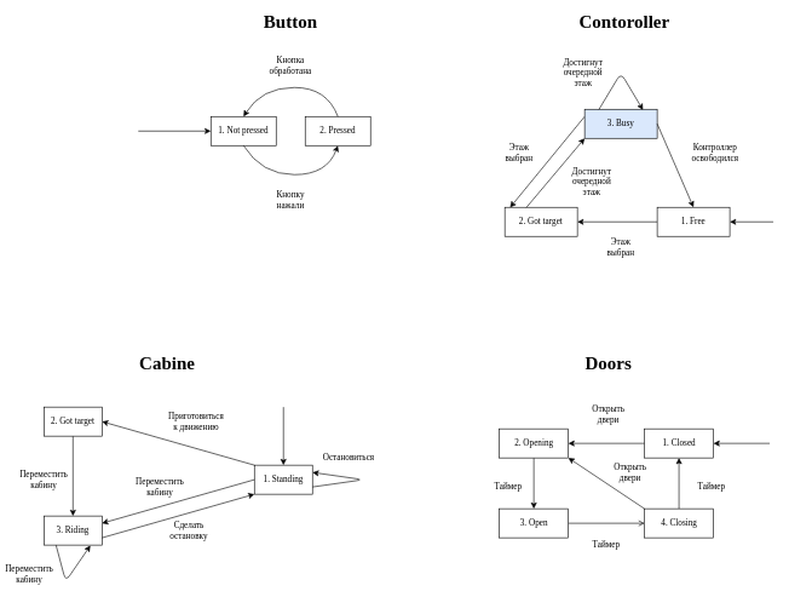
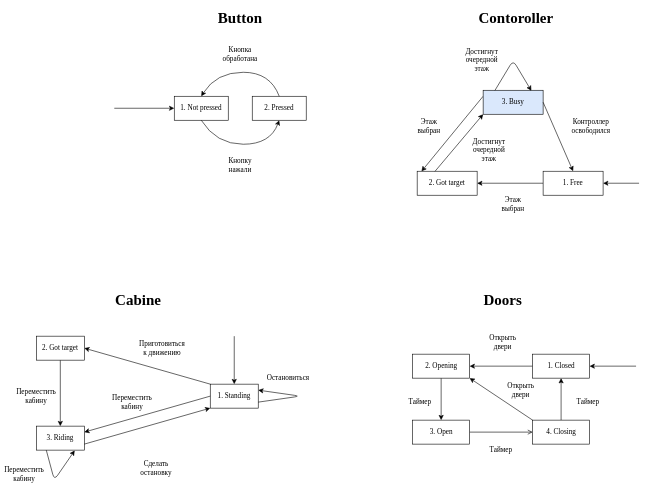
  <mxCell id="0" />
  <mxCell id="1" parent="0" />
  <mxCell id="2" value="&lt;b style=&quot;font-size: 25px;&quot;&gt;&lt;font style=&quot;font-size: 25px;&quot;&gt;Button&lt;/font&gt;&lt;/b&gt;" style="text;html=1;strokeColor=none;fillColor=none;align=center;verticalAlign=middle;whiteSpace=wrap;rounded=0;fontFamily=Times New Roman;fontSize=25;" parent="1" vertex="1"><mxGeometry x="380" y="20" width="40" height="20" as="geometry" /></mxCell>
  <mxCell id="3" value="Кнопку нажали" style="text;html=1;strokeColor=none;fillColor=none;align=center;verticalAlign=middle;whiteSpace=wrap;rounded=0;fontFamily=Times New Roman;" parent="1" vertex="1"><mxGeometry x="380" y="265" width="40" height="20" as="geometry" /></mxCell>
  <mxCell id="4" value="&lt;font style=&quot;font-size: 25px;&quot;&gt;&lt;b style=&quot;font-size: 25px;&quot;&gt;Contoroller&lt;/b&gt;&lt;/font&gt;" style="text;html=1;strokeColor=none;fillColor=none;align=center;verticalAlign=middle;whiteSpace=wrap;rounded=0;fontFamily=Times New Roman;fontSize=25;" parent="1" vertex="1"><mxGeometry x="840" y="20" width="40" height="20" as="geometry" /></mxCell>
  <mxCell id="5" value="" style="endArrow=classic;html=1;exitX=0;exitY=0.5;exitDx=0;exitDy=0;entryX=1;entryY=0.5;entryDx=0;entryDy=0;fontFamily=Times New Roman;" parent="1" source="24" target="23" edge="1"><mxGeometry width="50" height="50" relative="1" as="geometry"><mxPoint x="943.97" y="330" as="sourcePoint" /><mxPoint x="795" y="330" as="targetPoint" /></mxGeometry></mxCell>
  <mxCell id="6" value="&lt;b style=&quot;font-size: 25px;&quot;&gt;&lt;font style=&quot;font-size: 25px;&quot;&gt;Cabine&lt;/font&gt;&lt;/b&gt;" style="text;html=1;strokeColor=none;fillColor=none;align=center;verticalAlign=middle;whiteSpace=wrap;rounded=0;fontFamily=Times New Roman;fontSize=25;" parent="1" vertex="1"><mxGeometry x="210" y="490" width="40" height="20" as="geometry" /></mxCell>
  <mxCell id="7" value="" style="endArrow=classic;html=1;exitX=0.204;exitY=0.972;exitDx=0;exitDy=0;entryX=0.8;entryY=1.016;entryDx=0;entryDy=0;fontFamily=Times New Roman;entryPerimeter=0;exitPerimeter=0;" parent="1" source="17" target="17" edge="1"><mxGeometry width="50" height="50" relative="1" as="geometry"><mxPoint x="-30" y="820" as="sourcePoint" /><mxPoint x="100" y="800" as="targetPoint" /><Array as="points"><mxPoint x="90" y="800" /></Array></mxGeometry></mxCell>
  <mxCell id="8" value="&lt;b style=&quot;font-size: 25px;&quot;&gt;&lt;font style=&quot;font-size: 25px;&quot;&gt;Doors&lt;/font&gt;&lt;/b&gt;" style="text;html=1;strokeColor=none;fillColor=none;align=center;verticalAlign=middle;whiteSpace=wrap;rounded=0;fontFamily=Times New Roman;fontSize=25;" parent="1" vertex="1"><mxGeometry x="817.5" y="490" width="40" height="20" as="geometry" /></mxCell>
  <mxCell id="9" value="" style="endArrow=classic;html=1;entryX=0.5;entryY=0;entryDx=0;entryDy=0;fontFamily=Times New Roman;" parent="1" source="20" target="21" edge="1"><mxGeometry width="50" height="50" relative="1" as="geometry"><mxPoint x="706.46" y="623" as="sourcePoint" /><mxPoint x="715.187" y="697.601" as="targetPoint" /></mxGeometry></mxCell>
  <mxCell id="10" value="" style="endArrow=open;html=1;exitX=1;exitY=0.5;exitDx=0;exitDy=0;entryX=0;entryY=0.5;entryDx=0;entryDy=0;fontFamily=Times New Roman;" parent="1" source="21" target="22" edge="1"><mxGeometry width="50" height="50" relative="1" as="geometry"><mxPoint x="777.095" y="733.833" as="sourcePoint" /><mxPoint x="891.347" y="729.886" as="targetPoint" /></mxGeometry></mxCell>
  <mxCell id="11" value="" style="endArrow=classic;html=1;exitX=0.5;exitY=0;exitDx=0;exitDy=0;fontFamily=Times New Roman;" parent="1" source="22" target="19" edge="1"><mxGeometry width="50" height="50" relative="1" as="geometry"><mxPoint x="970.52" y="708" as="sourcePoint" /><mxPoint x="959.32" y="632.678" as="targetPoint" /></mxGeometry></mxCell>
  <mxCell id="12" value="" style="endArrow=classic;html=1;entryX=1;entryY=0.5;entryDx=0;entryDy=0;exitX=0;exitY=0.5;exitDx=0;exitDy=0;fontFamily=Times New Roman;" parent="1" source="19" target="20" edge="1"><mxGeometry width="50" height="50" relative="1" as="geometry"><mxPoint x="892.5" y="600" as="sourcePoint" /><mxPoint x="779.32" y="597.322" as="targetPoint" /></mxGeometry></mxCell>
  <mxCell id="13" value="" style="endArrow=classic;html=1;entryX=1;entryY=1;entryDx=0;entryDy=0;exitX=0;exitY=0;exitDx=0;exitDy=0;fontFamily=Times New Roman;" parent="1" source="22" target="20" edge="1"><mxGeometry width="50" height="50" relative="1" as="geometry"><mxPoint x="895.637" y="697.346" as="sourcePoint" /><mxPoint x="779.32" y="632.678" as="targetPoint" /></mxGeometry></mxCell>
  <mxCell id="14" value="Таймер" style="text;html=1;strokeColor=none;fillColor=none;align=center;verticalAlign=middle;whiteSpace=wrap;rounded=0;fontFamily=Times New Roman;" parent="1" vertex="1"><mxGeometry x="960" y="660" width="40" height="20" as="geometry" /></mxCell>
  <mxCell id="15" value="Таймер" style="text;html=1;strokeColor=none;fillColor=none;align=center;verticalAlign=middle;whiteSpace=wrap;rounded=0;fontFamily=Times New Roman;" parent="1" vertex="1"><mxGeometry x="815" y="740" width="40" height="20" as="geometry" /></mxCell>
  <mxCell id="16" value="Таймер" style="text;html=1;strokeColor=none;fillColor=none;align=center;verticalAlign=middle;whiteSpace=wrap;rounded=0;fontFamily=Times New Roman;" parent="1" vertex="1"><mxGeometry x="680" y="660" width="40" height="20" as="geometry" /></mxCell>
  <mxCell id="17" value="3. Riding" style="rounded=0;whiteSpace=wrap;html=1;fontFamily=Times New Roman;" parent="1" vertex="1"><mxGeometry x="60" y="710" width="80" height="40" as="geometry" /></mxCell>
  <mxCell id="18" value="1. Standing" style="rounded=0;whiteSpace=wrap;html=1;fontFamily=Times New Roman;" parent="1" vertex="1"><mxGeometry x="350" y="640" width="80" height="40" as="geometry" /></mxCell>
  <mxCell id="19" value="1. Closed" style="rounded=0;whiteSpace=wrap;html=1;fontFamily=Times New Roman;" parent="1" vertex="1"><mxGeometry x="887.5" y="590" width="95" height="40" as="geometry" /></mxCell>
  <mxCell id="20" value="2. Opening" style="rounded=0;whiteSpace=wrap;html=1;fontFamily=Times New Roman;" parent="1" vertex="1"><mxGeometry x="687.5" y="590" width="95" height="40" as="geometry" /></mxCell>
  <mxCell id="21" value="3. Open" style="rounded=0;whiteSpace=wrap;html=1;fontFamily=Times New Roman;" parent="1" vertex="1"><mxGeometry x="687.5" y="700" width="95" height="40" as="geometry" /></mxCell>
  <mxCell id="22" value="4. Closing" style="rounded=0;whiteSpace=wrap;html=1;fontFamily=Times New Roman;" parent="1" vertex="1"><mxGeometry x="887.5" y="700" width="95" height="40" as="geometry" /></mxCell>
  <mxCell id="23" value="2. Got target" style="rounded=0;whiteSpace=wrap;html=1;fontFamily=Times New Roman;" parent="1" vertex="1"><mxGeometry x="695" y="285" width="100" height="40" as="geometry" /></mxCell>
  <mxCell id="24" value="1. Free" style="rounded=0;whiteSpace=wrap;html=1;fontFamily=Times New Roman;" parent="1" vertex="1"><mxGeometry x="905" y="285" width="100" height="40" as="geometry" /></mxCell>
  <mxCell id="25" value="1. Not pressed" style="rounded=0;whiteSpace=wrap;html=1;fontFamily=Times New Roman;" parent="1" vertex="1"><mxGeometry x="290" y="160" width="90" height="40" as="geometry" /></mxCell>
  <mxCell id="26" value="2. Pressed" style="rounded=0;whiteSpace=wrap;html=1;fontFamily=Times New Roman;" parent="1" vertex="1"><mxGeometry x="420" y="160" width="90" height="40" as="geometry" /></mxCell>
  <mxCell id="27" value="Кнопка обработана" style="text;html=1;strokeColor=none;fillColor=none;align=center;verticalAlign=middle;whiteSpace=wrap;rounded=0;fontFamily=Times New Roman;" parent="1" vertex="1"><mxGeometry x="380" y="80" width="40" height="20" as="geometry" /></mxCell>
  <mxCell id="28" value="" style="endArrow=classic;html=1;entryX=1;entryY=0.5;entryDx=0;entryDy=0;fontFamily=Times New Roman;" parent="1" target="19" edge="1"><mxGeometry width="50" height="50" relative="1" as="geometry"><mxPoint x="1060" y="610" as="sourcePoint" /><mxPoint x="677.817" y="594.666" as="targetPoint" /></mxGeometry></mxCell>
  <mxCell id="29" value="Открыть двери" style="text;html=1;strokeColor=none;fillColor=none;align=center;verticalAlign=middle;whiteSpace=wrap;rounded=0;fontFamily=Times New Roman;" parent="1" vertex="1"><mxGeometry x="817.5" y="560" width="40" height="20" as="geometry" /></mxCell>
  <mxCell id="30" value="" style="endArrow=classic;html=1;entryX=1;entryY=0.5;entryDx=0;entryDy=0;fontFamily=Times New Roman;" parent="1" target="24" edge="1"><mxGeometry width="50" height="50" relative="1" as="geometry"><mxPoint x="1065" y="305" as="sourcePoint" /><mxPoint x="1015" y="315" as="targetPoint" /></mxGeometry></mxCell>
  <mxCell id="31" value="" style="endArrow=classic;html=1;entryX=1;entryY=0.25;entryDx=0;entryDy=0;exitX=1;exitY=0.75;exitDx=0;exitDy=0;fontFamily=Times New Roman;" parent="1" source="18" target="18" edge="1"><mxGeometry width="50" height="50" relative="1" as="geometry"><mxPoint x="530" y="650" as="sourcePoint" /><mxPoint x="520" y="680" as="targetPoint" /><Array as="points"><mxPoint x="500" y="660" /></Array></mxGeometry></mxCell>
  <mxCell id="32" value="Переместить кабину" style="text;html=1;strokeColor=none;fillColor=none;align=center;verticalAlign=middle;whiteSpace=wrap;rounded=0;fontFamily=Times New Roman;" parent="1" vertex="1"><mxGeometry x="40" y="650" width="40" height="20" as="geometry" /></mxCell>
  <mxCell id="33" value="Остановиться" style="text;html=1;strokeColor=none;fillColor=none;align=center;verticalAlign=middle;whiteSpace=wrap;rounded=0;fontFamily=Times New Roman;" parent="1" vertex="1"><mxGeometry x="460" y="620" width="40" height="20" as="geometry" /></mxCell>
  <mxCell id="34" value="Этаж выбран" style="text;html=1;strokeColor=none;fillColor=none;align=center;verticalAlign=middle;whiteSpace=wrap;rounded=0;fontFamily=Times New Roman;" parent="1" vertex="1"><mxGeometry x="835" y="330" width="40" height="20" as="geometry" /></mxCell>
  <mxCell id="35" value="" style="endArrow=classic;html=1;entryX=0.072;entryY=0.006;entryDx=0;entryDy=0;exitX=0;exitY=0.25;exitDx=0;exitDy=0;fontFamily=Times New Roman;entryPerimeter=0;" parent="1" source="45" target="23" edge="1"><mxGeometry width="50" height="50" relative="1" as="geometry"><mxPoint x="755" y="295" as="sourcePoint" /><mxPoint x="755" y="315" as="targetPoint" /></mxGeometry></mxCell>
  <mxCell id="36" value="Контроллер освободился" style="text;html=1;strokeColor=none;fillColor=none;align=center;verticalAlign=middle;whiteSpace=wrap;rounded=0;fontFamily=Times New Roman;" parent="1" vertex="1"><mxGeometry x="965" y="200" width="40" height="20" as="geometry" /></mxCell>
  <mxCell id="37" value="" style="endArrow=classic;html=1;exitX=0;exitY=0;exitDx=0;exitDy=0;entryX=1;entryY=0.5;entryDx=0;entryDy=0;fontFamily=Times New Roman;" parent="1" source="18" target="40" edge="1"><mxGeometry width="50" height="50" relative="1" as="geometry"><mxPoint x="220" y="670" as="sourcePoint" /><mxPoint x="250" y="690" as="targetPoint" /><Array as="points" /></mxGeometry></mxCell>
  <mxCell id="38" value="Открыть двери" style="text;html=1;strokeColor=none;fillColor=none;align=center;verticalAlign=middle;whiteSpace=wrap;rounded=0;fontFamily=Times New Roman;" parent="1" vertex="1"><mxGeometry x="847.5" y="640" width="40" height="20" as="geometry" /></mxCell>
  <mxCell id="39" style="edgeStyle=orthogonalEdgeStyle;rounded=0;orthogonalLoop=1;jettySize=auto;html=1;entryX=0.5;entryY=0;entryDx=0;entryDy=0;fontFamily=Times New Roman;" parent="1" source="40" target="17" edge="1"><mxGeometry relative="1" as="geometry" /></mxCell>
  <mxCell id="40" value="2. Got target" style="rounded=0;whiteSpace=wrap;html=1;fontFamily=Times New Roman;" parent="1" vertex="1"><mxGeometry x="60" y="560" width="80" height="40" as="geometry" /></mxCell>
- <mxCell id="41" value="Сделать остановку" style="text;html=1;strokeColor=none;fillColor=none;align=center;verticalAlign=middle;whiteSpace=wrap;rounded=0;fontFamily=Times New Roman;" parent="1" vertex="1"><mxGeometry x="240" y="720" width="40" height="20" as="geometry" /></mxCell>
+ <mxCell id="41" value="Сделать остановку" style="text;html=1;strokeColor=none;fillColor=none;align=center;verticalAlign=middle;whiteSpace=wrap;rounded=0;fontFamily=Times New Roman;" parent="1" vertex="1"><mxGeometry x="240" y="770" width="40" height="20" as="geometry" /></mxCell>
  <mxCell id="42" value="Переместить кабину" style="text;html=1;strokeColor=none;fillColor=none;align=center;verticalAlign=middle;whiteSpace=wrap;rounded=0;fontFamily=Times New Roman;" parent="1" vertex="1"><mxGeometry x="20" y="780" width="40" height="20" as="geometry" /></mxCell>
  <mxCell id="43" value="Приготовиться к движению" style="text;html=1;strokeColor=none;fillColor=none;align=center;verticalAlign=middle;whiteSpace=wrap;rounded=0;fontFamily=Times New Roman;" parent="1" vertex="1"><mxGeometry x="250" y="570" width="40" height="20" as="geometry" /></mxCell>
  <mxCell id="44" value="" style="endArrow=classic;html=1;entryX=0.5;entryY=0;entryDx=0;entryDy=0;fontFamily=Times New Roman;" parent="1" target="18" edge="1"><mxGeometry width="50" height="50" relative="1" as="geometry"><mxPoint x="390" y="560" as="sourcePoint" /><mxPoint x="390" y="580" as="targetPoint" /></mxGeometry></mxCell>
  <mxCell id="45" value="3. Busy" style="rounded=0;whiteSpace=wrap;html=1;fontFamily=Times New Roman;fillColor=#dae8fc;" parent="1" vertex="1"><mxGeometry x="805" y="150" width="100" height="40" as="geometry" /></mxCell>
  <mxCell id="46" value="" style="endArrow=classic;html=1;entryX=0;entryY=1;entryDx=0;entryDy=0;fontFamily=Times New Roman;exitX=0.297;exitY=0.006;exitDx=0;exitDy=0;exitPerimeter=0;" parent="1" source="23" target="45" edge="1"><mxGeometry width="50" height="50" relative="1" as="geometry"><mxPoint x="730" y="280" as="sourcePoint" /><mxPoint x="935" y="250" as="targetPoint" /></mxGeometry></mxCell>
  <mxCell id="47" value="Этаж выбран" style="text;html=1;strokeColor=none;fillColor=none;align=center;verticalAlign=middle;whiteSpace=wrap;rounded=0;fontFamily=Times New Roman;" parent="1" vertex="1"><mxGeometry x="695" y="200" width="40" height="20" as="geometry" /></mxCell>
  <mxCell id="48" value="" style="endArrow=classic;html=1;entryX=0.5;entryY=0;entryDx=0;entryDy=0;exitX=1;exitY=0.5;exitDx=0;exitDy=0;fontFamily=Times New Roman;" parent="1" source="45" target="24" edge="1"><mxGeometry width="50" height="50" relative="1" as="geometry"><mxPoint x="815" y="200" as="sourcePoint" /><mxPoint x="955" y="260" as="targetPoint" /></mxGeometry></mxCell>
  <mxCell id="49" value="" style="endArrow=classic;html=1;exitX=1;exitY=0.75;exitDx=0;exitDy=0;entryX=0;entryY=1;entryDx=0;entryDy=0;fontFamily=Times New Roman;" parent="1" source="17" target="18" edge="1"><mxGeometry width="50" height="50" relative="1" as="geometry"><mxPoint x="300" y="770" as="sourcePoint" /><mxPoint x="340" y="790" as="targetPoint" /></mxGeometry></mxCell>
  <mxCell id="50" value="" style="endArrow=classic;html=1;exitX=0;exitY=0.5;exitDx=0;exitDy=0;entryX=1;entryY=0.25;entryDx=0;entryDy=0;fontFamily=Times New Roman;" parent="1" source="18" target="17" edge="1"><mxGeometry width="50" height="50" relative="1" as="geometry"><mxPoint x="400" y="690" as="sourcePoint" /><mxPoint x="150" y="750" as="targetPoint" /><Array as="points" /></mxGeometry></mxCell>
  <mxCell id="51" value="Переместить кабину" style="text;html=1;strokeColor=none;fillColor=none;align=center;verticalAlign=middle;whiteSpace=wrap;rounded=0;fontFamily=Times New Roman;" parent="1" vertex="1"><mxGeometry x="200" y="660" width="40" height="20" as="geometry" /></mxCell>
  <mxCell id="52" value="" style="endArrow=classic;html=1;exitX=0.197;exitY=0.006;exitDx=0;exitDy=0;entryX=0.804;entryY=0.022;entryDx=0;entryDy=0;fontFamily=Times New Roman;entryPerimeter=0;exitPerimeter=0;" parent="1" source="45" target="45" edge="1"><mxGeometry width="50" height="50" relative="1" as="geometry"><mxPoint x="825" y="155" as="sourcePoint" /><mxPoint x="885" y="50" as="targetPoint" /><Array as="points"><mxPoint x="855" y="100" /></Array></mxGeometry></mxCell>
  <mxCell id="53" value="Достигнут очередной этаж" style="text;html=1;strokeColor=none;fillColor=none;align=center;verticalAlign=middle;whiteSpace=wrap;rounded=0;fontFamily=Times New Roman;" parent="1" vertex="1"><mxGeometry x="782.5" y="90" width="40" height="20" as="geometry" /></mxCell>
  <mxCell id="54" value="Достигнут очередной этаж" style="text;html=1;strokeColor=none;fillColor=none;align=center;verticalAlign=middle;whiteSpace=wrap;rounded=0;fontFamily=Times New Roman;" parent="1" vertex="1"><mxGeometry x="795" y="240" width="40" height="20" as="geometry" /></mxCell>
  <mxCell id="55" value="" style="endArrow=classic;html=1;rounded=0;fontFamily=Times New Roman;fontSize=25;entryX=0;entryY=0.5;entryDx=0;entryDy=0;" parent="1" target="25" edge="1"><mxGeometry width="50" height="50" relative="1" as="geometry"><mxPoint x="190" y="180" as="sourcePoint" /><mxPoint x="290" y="180" as="targetPoint" /></mxGeometry></mxCell>
  <mxCell id="56" value="" style="curved=1;endArrow=classic;html=1;rounded=0;fontFamily=Times New Roman;fontSize=25;entryX=0.5;entryY=0;entryDx=0;entryDy=0;exitX=0.5;exitY=0;exitDx=0;exitDy=0;" parent="1" source="26" target="25" edge="1"><mxGeometry width="50" height="50" relative="1" as="geometry"><mxPoint x="550" y="100" as="sourcePoint" /><mxPoint x="320" y="130" as="targetPoint" /><Array as="points"><mxPoint x="450" y="120" /><mxPoint x="360" y="120" /></Array></mxGeometry></mxCell>
  <mxCell id="57" value="" style="curved=1;endArrow=classic;html=1;rounded=0;fontFamily=Times New Roman;fontSize=25;entryX=0.5;entryY=1;entryDx=0;entryDy=0;exitX=0.5;exitY=1;exitDx=0;exitDy=0;verticalAlign=middle;" parent="1" source="25" target="26" edge="1"><mxGeometry width="50" height="50" relative="1" as="geometry"><mxPoint x="335" y="200" as="sourcePoint" /><mxPoint x="465" y="200" as="targetPoint" /><Array as="points"><mxPoint x="360" y="240" /><mxPoint x="450" y="240" /></Array></mxGeometry></mxCell>
